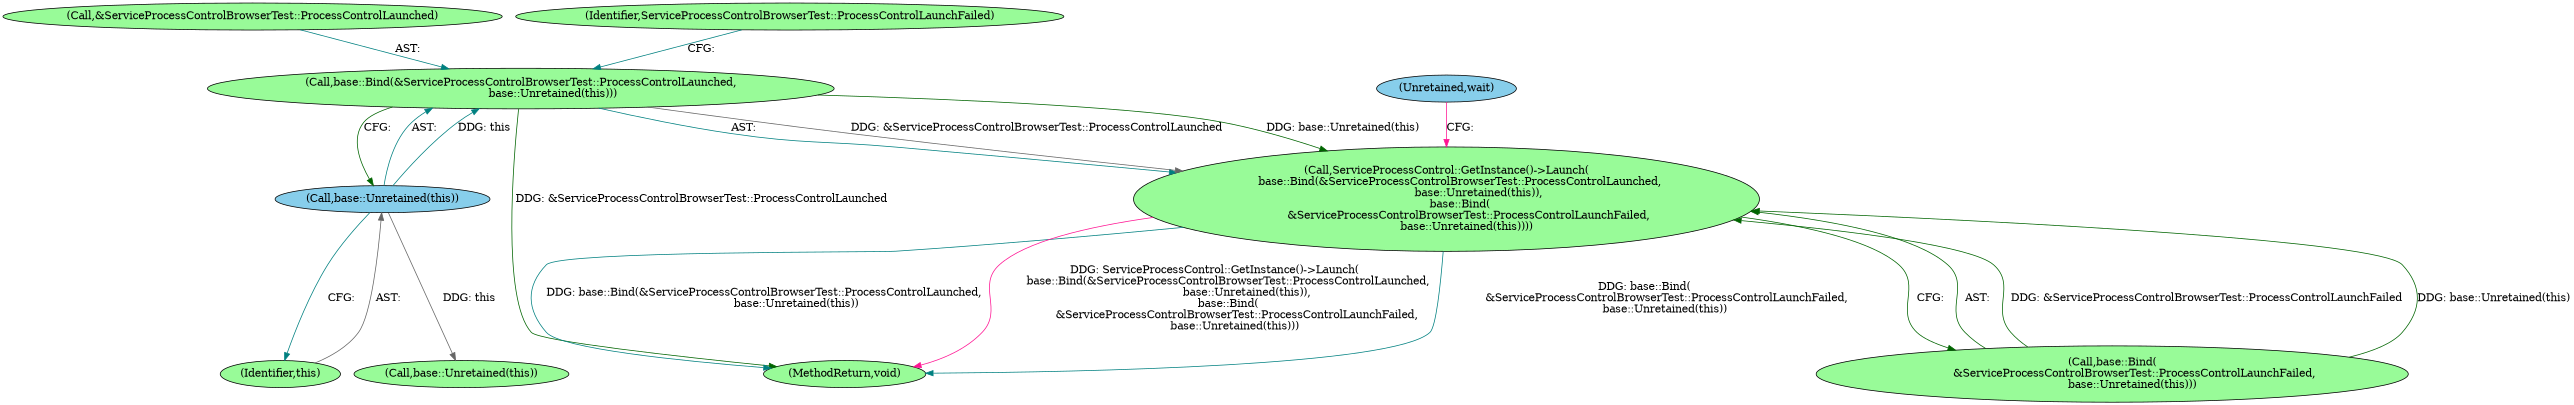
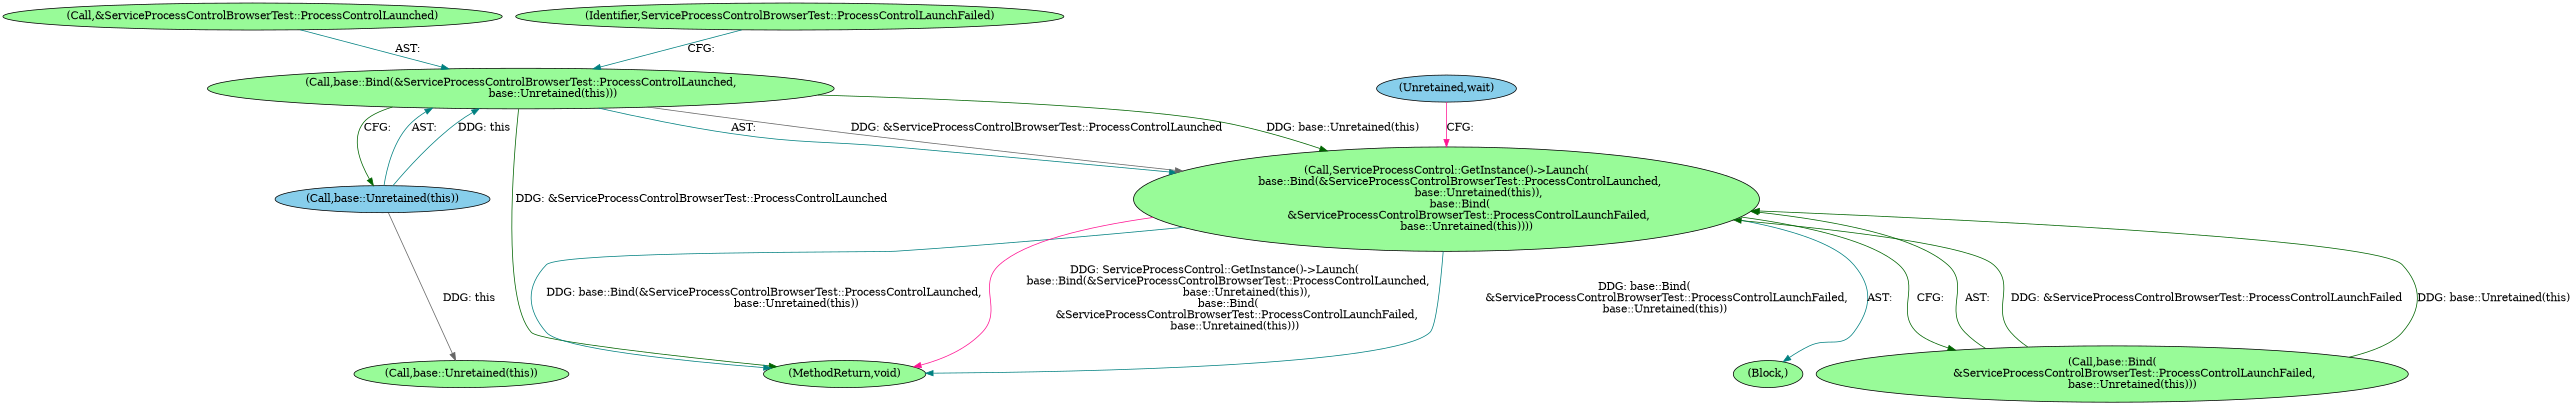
  digraph {
    node [fillcolor=palegreen style=filled]
    edge [color=teal]
    n1 [label="(Call,base::Bind(&ServiceProcessControlBrowserTest::ProcessControlLaunched,\n                   base::Unretained(this)))"]
    n2 [fillcolor=skyblue label="(Call,base::Unretained(this))"]
    n3 [label="(Call,ServiceProcessControl::GetInstance()->Launch(\n        base::Bind(&ServiceProcessControlBrowserTest::ProcessControlLaunched,\n                   base::Unretained(this)),\n        base::Bind(\n             &ServiceProcessControlBrowserTest::ProcessControlLaunchFailed,\n            base::Unretained(this))))"]
    n4 [label="(MethodReturn,void)"]
-   n5 [label="(Identifier,this)"]
    n6 [label="(Call,base::Unretained(this))"]
+   n7 [label="(Block,)"]
    n8 [label="(Call,base::Bind(\n             &ServiceProcessControlBrowserTest::ProcessControlLaunchFailed,\n            base::Unretained(this)))"]
    n9 [fillcolor=skyblue label="(Unretained,wait)"]
    n10 [label="(Call,&ServiceProcessControlBrowserTest::ProcessControlLaunched)"]
    n11 [label="(Identifier,ServiceProcessControlBrowserTest::ProcessControlLaunchFailed)"]
    n1 -> n2 [color=darkgreen label="CFG: "]
    n1 -> n3 [label="AST: "]
    n1 -> n3 [color=gray40 label="DDG: &ServiceProcessControlBrowserTest::ProcessControlLaunched"]
    n1 -> n3 [color=darkgreen label="DDG: base::Unretained(this)"]
    n1 -> n4 [color=darkgreen label="DDG: &ServiceProcessControlBrowserTest::ProcessControlLaunched"]
    n2 -> n1 [label="AST: "]
    n2 -> n1 [label="DDG: this"]
-   n2 -> n5 [label="CFG: "]
    n2 -> n6 [color=gray40 label="DDG: this"]
    n3 -> n4 [label="DDG: base::Bind(&ServiceProcessControlBrowserTest::ProcessControlLaunched,\n                   base::Unretained(this))"]
    n3 -> n4 [color=deeppink label="DDG: ServiceProcessControl::GetInstance()->Launch(\n        base::Bind(&ServiceProcessControlBrowserTest::ProcessControlLaunched,\n                   base::Unretained(this)),\n        base::Bind(\n             &ServiceProcessControlBrowserTest::ProcessControlLaunchFailed,\n            base::Unretained(this)))"]
    n3 -> n4 [label="DDG: base::Bind(\n             &ServiceProcessControlBrowserTest::ProcessControlLaunchFailed,\n            base::Unretained(this))"]
+   n3 -> n7 [label="AST: "]
    n3 -> n8 [color=darkgreen label="CFG: "]
-   n5 -> n2 [color=gray40 label="AST: "]
    n8 -> n3 [color=darkgreen label="AST: "]
    n8 -> n3 [color=darkgreen label="DDG: &ServiceProcessControlBrowserTest::ProcessControlLaunchFailed"]
    n8 -> n3 [color=darkgreen label="DDG: base::Unretained(this)"]
    n9 -> n3 [color=deeppink label="CFG: "]
    n10 -> n1 [label="AST: "]
    n11 -> n1 [label="CFG: "]
  }
